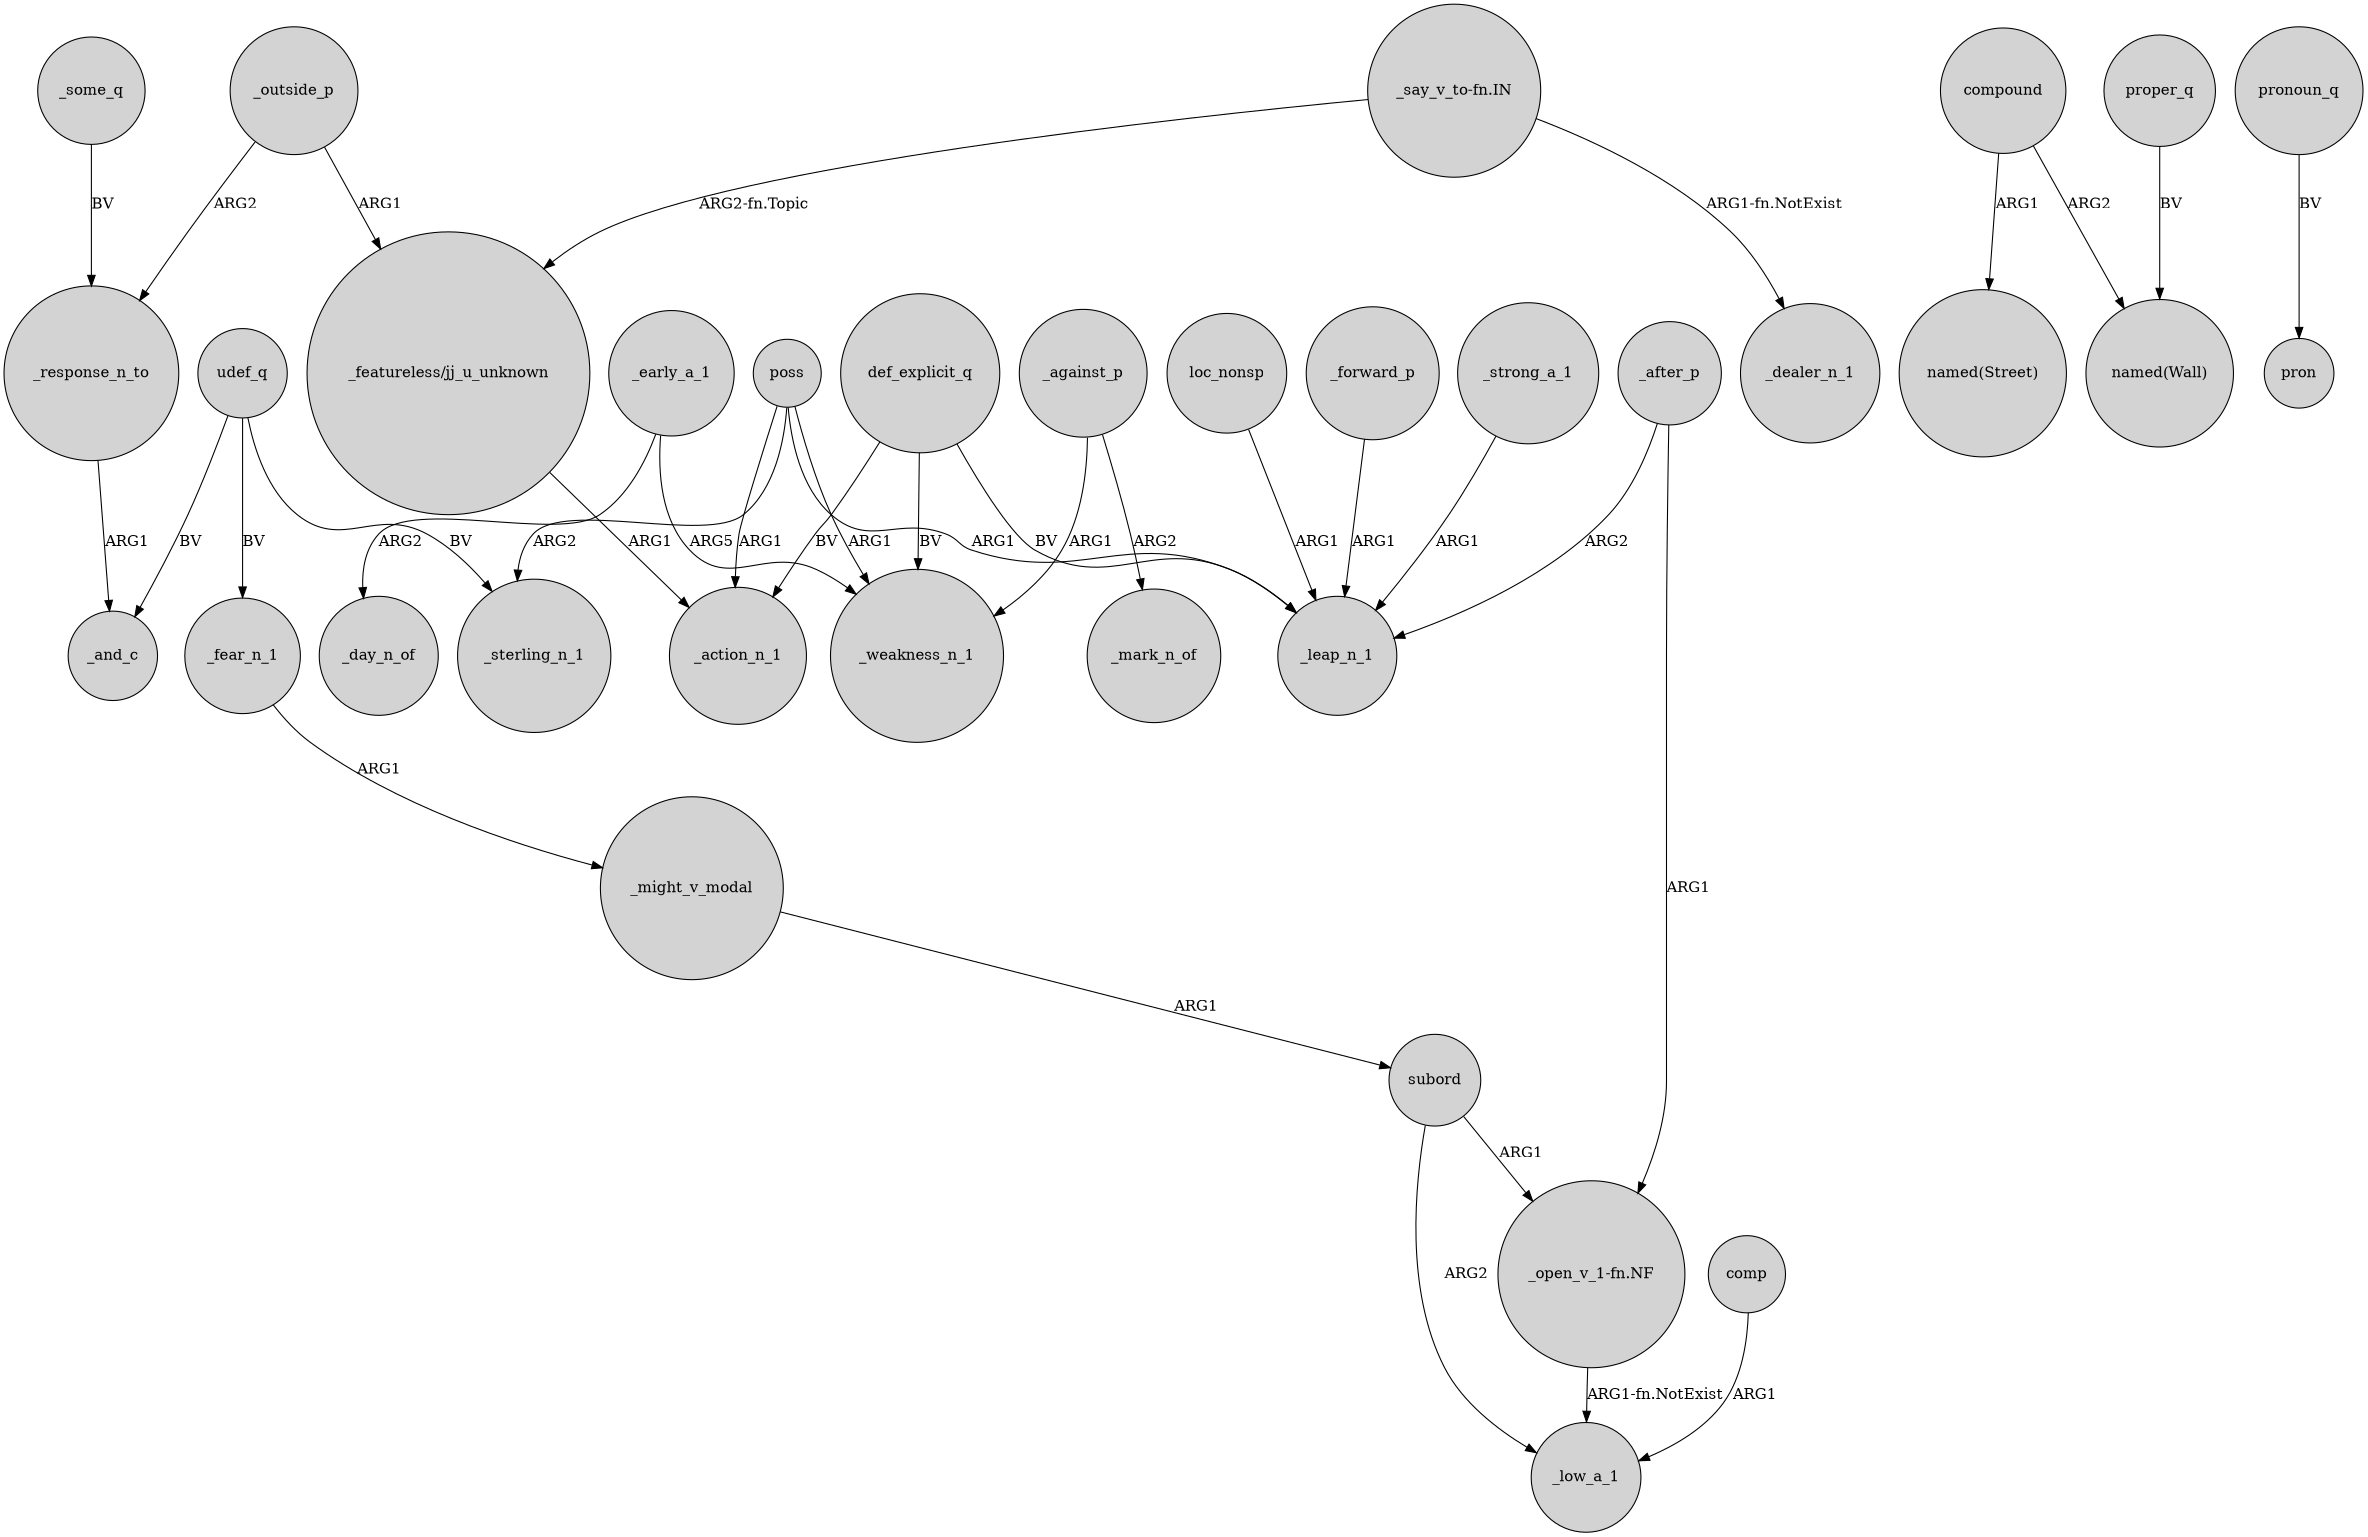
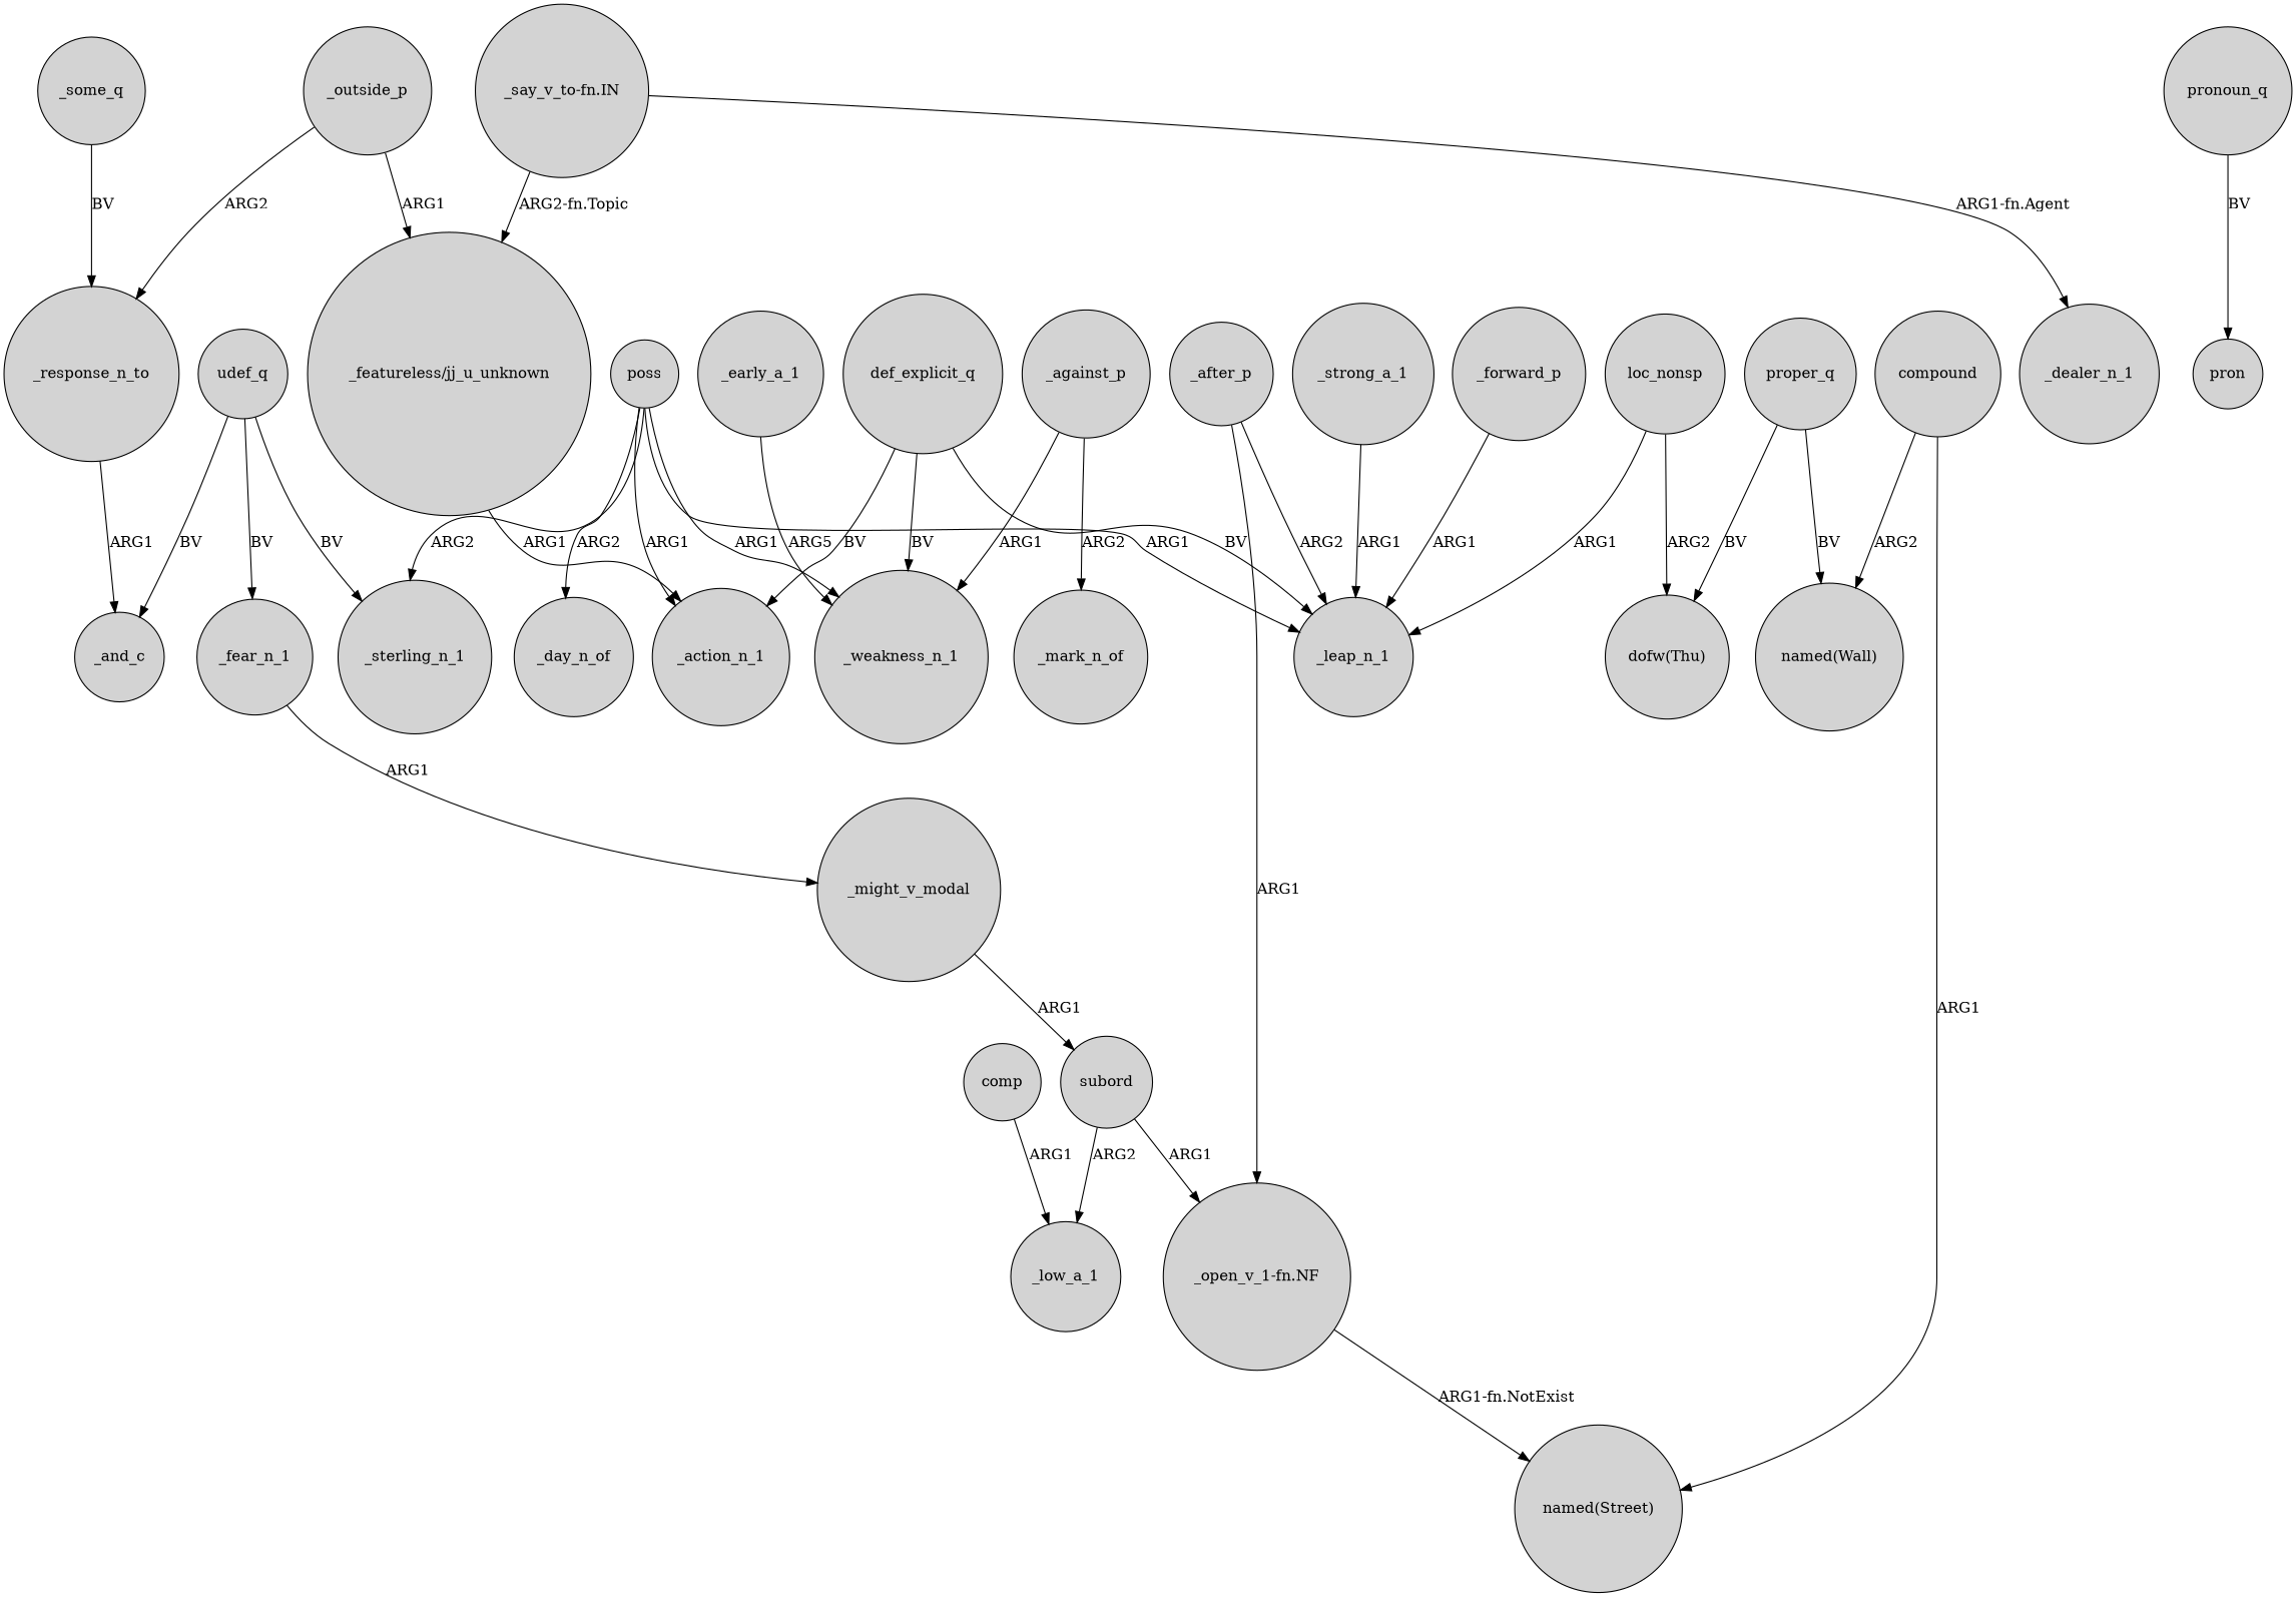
  digraph {
    node [shape=circle style=filled]
    _outside_p
    "_featureless/jj_u_unknown"
    _response_n_to
    _action_n_1
    _and_c
    _fear_n_1
    _might_v_modal
    subord
    _low_a_1
    "_open_v_1-fn.NF"
    poss
    _leap_n_1
    _weakness_n_1
    _day_n_of
    _sterling_n_1
    _forward_p
    "_say_v_to-fn.IN"
    _dealer_n_1
    def_explicit_q
    compound
    "named(Street)"
    "named(Wall)"
    proper_q
+   "dofw(Thu)"
    _after_p
    _early_a_1
    udef_q
    _against_p
    _mark_n_of
    pronoun_q
    pron
    _strong_a_1
    _some_q
    loc_nonsp
    comp
    _outside_p -> "_featureless/jj_u_unknown" [label=ARG1]
    _outside_p -> _response_n_to [label=ARG2]
    "_featureless/jj_u_unknown" -> _action_n_1 [label=ARG1]
    _response_n_to -> _and_c [label=ARG1]
    _fear_n_1 -> _might_v_modal [label=ARG1]
    _might_v_modal -> subord [label=ARG1]
    subord -> _low_a_1 [label=ARG2]
    subord -> "_open_v_1-fn.NF" [label=ARG1]
-   "_open_v_1-fn.NF" -> _low_a_1 [label="ARG1-fn.NotExist"]
+   "_open_v_1-fn.NF" -> "named(Street)" [label="ARG1-fn.NotExist"]
    poss -> _action_n_1 [label=ARG1]
    poss -> _leap_n_1 [label=ARG1]
    poss -> _weakness_n_1 [label=ARG1]
-   _early_a_1 -> _day_n_of [label=ARG2]
+   poss -> _day_n_of [label=ARG2]
    poss -> _sterling_n_1 [label=ARG2]
    _forward_p -> _leap_n_1 [label=ARG1]
    "_say_v_to-fn.IN" -> "_featureless/jj_u_unknown" [label="ARG2-fn.Topic"]
-   "_say_v_to-fn.IN" -> _dealer_n_1 [label="ARG1-fn.NotExist"]
+   "_say_v_to-fn.IN" -> _dealer_n_1 [label="ARG1-fn.Agent"]
    def_explicit_q -> _action_n_1 [label=BV]
    def_explicit_q -> _leap_n_1 [label=BV]
    def_explicit_q -> _weakness_n_1 [label=BV]
    compound -> "named(Street)" [label=ARG1]
    compound -> "named(Wall)" [label=ARG2]
    proper_q -> "named(Wall)" [label=BV]
+   proper_q -> "dofw(Thu)" [label=BV]
    _after_p -> "_open_v_1-fn.NF" [label=ARG1]
    _after_p -> _leap_n_1 [label=ARG2]
    _early_a_1 -> _weakness_n_1 [label=ARG5]
    udef_q -> _and_c [label=BV]
    udef_q -> _fear_n_1 [label=BV]
    udef_q -> _sterling_n_1 [label=BV]
    _against_p -> _weakness_n_1 [label=ARG1]
    _against_p -> _mark_n_of [label=ARG2]
    pronoun_q -> pron [label=BV]
    _strong_a_1 -> _leap_n_1 [label=ARG1]
    _some_q -> _response_n_to [label=BV]
    loc_nonsp -> _leap_n_1 [label=ARG1]
+   loc_nonsp -> "dofw(Thu)" [label=ARG2]
    comp -> _low_a_1 [label=ARG1]
  }
